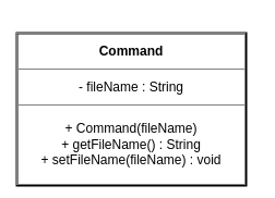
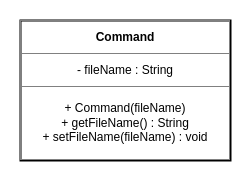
  <mxCell id="0" />
  <mxCell id="1" parent="0" />
- <mxCell id="2" value="&lt;table border=&quot;1&quot; width=&quot;100%&quot; height=&quot;100%&quot; cellpadding=&quot;4&quot; style=&quot;width:100%;height:100%;border-collapse:collapse;&quot;&gt;&lt;tbody&gt;&lt;tr&gt;&lt;th align=&quot;center&quot;&gt;Command&lt;/th&gt;&lt;/tr&gt;&lt;tr&gt;&lt;td align=&quot;center&quot;&gt;- fileName : String&lt;/td&gt;&lt;/tr&gt;&lt;tr&gt;&lt;td align=&quot;center&quot;&gt;+ Command(fileName)&lt;br&gt;+ getFileName() : String&lt;br&gt;+ setFileName(fileName) : void&lt;/td&gt;&lt;/tr&gt;&lt;/tbody&gt;&lt;/table&gt;" style="text;html=1;whiteSpace=wrap;strokeColor=default;fillColor=default;overflow=fill;strokeWidth=2;" vertex="1" parent="1"><mxGeometry x="15" y="30" width="210" height="140" as="geometry" /></mxCell>
+ <mxCell id="2" value="&lt;table border=&quot;1&quot; width=&quot;100%&quot; height=&quot;100%&quot; cellpadding=&quot;4&quot; style=&quot;width:100%;height:100%;border-collapse:collapse;&quot;&gt;&lt;tbody&gt;&lt;tr&gt;&lt;th align=&quot;center&quot;&gt;Command&lt;/th&gt;&lt;/tr&gt;&lt;tr&gt;&lt;td align=&quot;center&quot;&gt;- fileName : String&lt;/td&gt;&lt;/tr&gt;&lt;tr&gt;&lt;td align=&quot;center&quot;&gt;+ Command(fileName)&lt;br&gt;+ getFileName() : String&lt;br&gt;+ setFileName(fileName) : void&lt;/td&gt;&lt;/tr&gt;&lt;/tbody&gt;&lt;/table&gt;" style="text;html=1;whiteSpace=wrap;strokeColor=default;fillColor=default;overflow=fill;strokeWidth=2;" vertex="1" parent="1"><mxGeometry x="20" y="20" width="210" height="140" as="geometry" /></mxCell>
